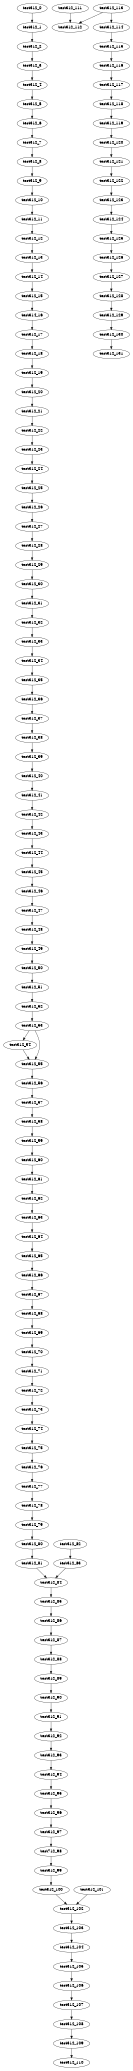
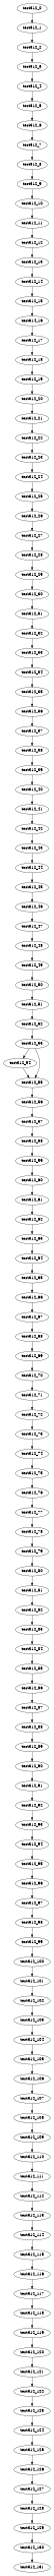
  digraph {
    test312_0
    test312_1
    test312_2
    test312_3
    test312_4
    test312_5
    test312_6
    test312_7
    test312_8
    test312_9
    test312_10
    test312_11
    test312_12
    test312_13
    test312_14
    test312_15
    n17 [label=test314_16]
    test312_17
    test312_18
    test312_19
    test312_20
    test312_21
    test312_22
    test312_23
    test312_24
    test312_25
    test312_26
    test312_27
    test312_28
    test312_29
    test312_30
    test312_31
    test312_32
    test312_33
    test312_34
    test312_35
    test312_36
    test312_37
    test312_38
    test312_39
    test312_40
    test312_41
    test312_42
    test312_43
    test312_44
    test312_45
    test312_46
    test312_47
    test312_48
    test312_49
    test312_50
    test312_51
    test312_52
    test312_53
    test312_54
    test312_55
    test312_56
    test312_57
    test312_58
    test312_59
    test312_60
    test312_61
    test312_62
    test312_63
    test312_64
    test312_65
    test312_66
    test312_67
    test312_68
    test312_69
    test312_70
    test312_71
    test312_72
    test312_73
    test312_74
    test312_75
    test312_76
    test312_77
    test312_78
    test312_79
    test312_80
    test312_81
    test312_82
    test312_83
    test312_84
    test312_85
    test312_86
    test312_87
    test312_88
    test312_89
    test312_90
    test312_91
    test312_92
    test312_93
    test312_94
    test312_95
    test312_96
    test312_97
-   test312_98 [label=test712_98]
+   test312_98
    test312_99
    test312_100
    test312_101
    test312_102
    test312_103
    test312_104
    test312_105
    test312_106
    test312_107
    test312_108
    test312_109
    test312_110
    test312_111
    test312_112
    test312_113
    test312_114
    test312_115
    test312_116
    test312_117
    test312_118
    test312_119
    test312_120
    test312_121
    test312_122
    test312_123
    test312_124
    test312_125
    test312_126
    test312_127
    test312_128
    test312_129
    test312_130
    test312_131
    test312_0 -> test312_1
    test312_1 -> test312_2
    test312_2 -> test312_3
    test312_3 -> test312_4
    test312_4 -> test312_5
    test312_5 -> test312_6
    test312_6 -> test312_7
    test312_7 -> test312_8
    test312_8 -> test312_9
    test312_9 -> test312_10
    test312_10 -> test312_11
    test312_11 -> test312_12
    test312_12 -> test312_13
    test312_13 -> test312_14
    test312_14 -> test312_15
    test312_15 -> n17
    n17 -> test312_17
    test312_17 -> test312_18
    test312_18 -> test312_19
    test312_19 -> test312_20
    test312_20 -> test312_21
    test312_21 -> test312_22
    test312_22 -> test312_23
    test312_23 -> test312_24
    test312_24 -> test312_25
    test312_25 -> test312_26
    test312_26 -> test312_27
    test312_27 -> test312_28
    test312_28 -> test312_29
    test312_29 -> test312_30
    test312_30 -> test312_31
    test312_31 -> test312_32
    test312_32 -> test312_33
    test312_33 -> test312_34
    test312_34 -> test312_35
    test312_35 -> test312_36
    test312_36 -> test312_37
    test312_37 -> test312_38
    test312_38 -> test312_39
    test312_39 -> test312_40
    test312_40 -> test312_41
    test312_41 -> test312_42
    test312_42 -> test312_43
    test312_43 -> test312_44
    test312_44 -> test312_45
    test312_45 -> test312_46
    test312_46 -> test312_47
    test312_47 -> test312_48
    test312_48 -> test312_49
    test312_49 -> test312_50
    test312_50 -> test312_51
    test312_51 -> test312_52
    test312_52 -> test312_53
    test312_53 -> test312_54
    test312_53 -> test312_55
    test312_54 -> test312_55
    test312_55 -> test312_56
    test312_56 -> test312_57
    test312_57 -> test312_58
    test312_58 -> test312_59
    test312_59 -> test312_60
    test312_60 -> test312_61
    test312_61 -> test312_62
    test312_62 -> test312_63
    test312_63 -> test312_64
    test312_64 -> test312_65
    test312_65 -> test312_66
    test312_66 -> test312_67
    test312_67 -> test312_68
    test312_68 -> test312_69
    test312_69 -> test312_70
    test312_70 -> test312_71
    test312_71 -> test312_72
    test312_72 -> test312_73
    test312_73 -> test312_74
    test312_74 -> test312_75
    test312_75 -> test312_76
    test312_76 -> test312_77
    test312_77 -> test312_78
    test312_78 -> test312_79
    test312_79 -> test312_80
    test312_80 -> test312_81
-   test312_81 -> test312_84
+   test312_81 -> test312_82
    test312_82 -> test312_83
    test312_83 -> test312_84
    test312_84 -> test312_85
    test312_85 -> test312_86
    test312_86 -> test312_87
    test312_87 -> test312_88
    test312_88 -> test312_89
    test312_89 -> test312_90
    test312_90 -> test312_91
    test312_91 -> test312_92
    test312_92 -> test312_93
    test312_93 -> test312_94
    test312_94 -> test312_95
    test312_95 -> test312_96
    test312_96 -> test312_97
    test312_97 -> test312_98
    test312_98 -> test312_99
    test312_99 -> test312_100
-   test312_100 -> test312_102
+   test312_100 -> test312_101
    test312_101 -> test312_102
    test312_102 -> test312_103
    test312_103 -> test312_104
    test312_104 -> test312_105
    test312_105 -> test312_106
    test312_106 -> test312_107
    test312_107 -> test312_108
    test312_108 -> test312_109
    test312_109 -> test312_110
+   test312_110 -> test312_111
    test312_111 -> test312_112
-   test312_113 -> test312_112
+   test312_112 -> test312_113
    test312_113 -> test312_114
    test312_114 -> test312_115
    test312_115 -> test312_116
    test312_116 -> test312_117
    test312_117 -> test312_118
    test312_118 -> test312_119
    test312_119 -> test312_120
    test312_120 -> test312_121
    test312_121 -> test312_122
    test312_122 -> test312_123
    test312_123 -> test312_124
    test312_124 -> test312_125
    test312_125 -> test312_126
    test312_126 -> test312_127
    test312_127 -> test312_128
    test312_128 -> test312_129
    test312_129 -> test312_130
    test312_130 -> test312_131
  }
